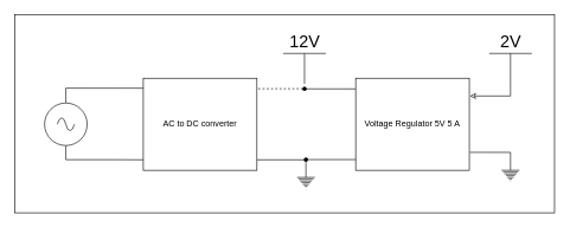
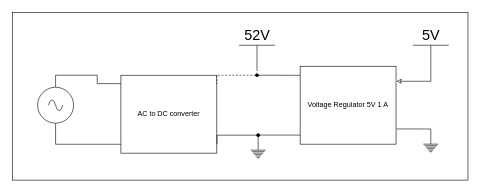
  <mxCell id="0" />
  <mxCell id="1" parent="0" />
  <mxCell id="2" value="" style="rounded=0;whiteSpace=wrap;html=1;fillColor=none;" parent="1" vertex="1"><mxGeometry x="20" y="20" width="760" height="280" as="geometry" /></mxCell>
  <mxCell id="3" style="edgeStyle=orthogonalEdgeStyle;rounded=0;orthogonalLoop=1;jettySize=auto;html=1;exitX=0.5;exitY=0;exitDx=0;exitDy=0;exitPerimeter=0;entryX=0.005;entryY=0.108;entryDx=0;entryDy=0;entryPerimeter=0;endArrow=none;endFill=0;" parent="1" source="5" target="6" edge="1"><mxGeometry relative="1" as="geometry" /></mxCell>
  <mxCell id="4" style="edgeStyle=orthogonalEdgeStyle;rounded=0;orthogonalLoop=1;jettySize=auto;html=1;exitX=0.5;exitY=1;exitDx=0;exitDy=0;exitPerimeter=0;entryX=0.002;entryY=0.886;entryDx=0;entryDy=0;entryPerimeter=0;endArrow=none;endFill=0;" parent="1" source="5" target="6" edge="1"><mxGeometry relative="1" as="geometry" /></mxCell>
  <mxCell id="5" value="" style="pointerEvents=1;verticalLabelPosition=bottom;shadow=0;dashed=0;align=center;html=1;verticalAlign=top;shape=mxgraph.electrical.signal_sources.source;aspect=fixed;points=[[0.5,0,0],[1,0.5,0],[0.5,1,0],[0,0.5,0]];elSignalType=ac;" parent="1" vertex="1"><mxGeometry x="62" y="145" width="60" height="60" as="geometry" /></mxCell>
- <mxCell id="6" value="AC to DC converter" style="rounded=0;whiteSpace=wrap;html=1;" parent="1" vertex="1"><mxGeometry x="201" y="110" width="160" height="130" as="geometry" /></mxCell>
+ <mxCell id="6" value="AC to DC converter" style="rounded=0;whiteSpace=wrap;html=1;" parent="1" vertex="1"><mxGeometry x="201" y="125" width="160" height="130" as="geometry" /></mxCell>
  <mxCell id="7" style="edgeStyle=orthogonalEdgeStyle;rounded=0;orthogonalLoop=1;jettySize=auto;html=1;exitX=0.5;exitY=0;exitDx=0;exitDy=0;exitPerimeter=0;entryX=0.998;entryY=0.114;entryDx=0;entryDy=0;entryPerimeter=0;endArrow=none;endFill=0;dashed=1;" parent="1" source="8" target="6" edge="1"><mxGeometry relative="1" as="geometry"><Array as="points"><mxPoint x="428" y="125" /><mxPoint x="361" y="125" /></Array></mxGeometry></mxCell>
- <mxCell id="8" value="12V" style="verticalLabelPosition=top;verticalAlign=bottom;shape=mxgraph.electrical.signal_sources.vdd;shadow=0;dashed=0;align=center;strokeWidth=1;fontSize=24;html=1;flipV=1;" parent="1" vertex="1"><mxGeometry x="398" y="75" width="60" height="40" as="geometry" /></mxCell>
+ <mxCell id="8" value="52V" style="verticalLabelPosition=top;verticalAlign=bottom;shape=mxgraph.electrical.signal_sources.vdd;shadow=0;dashed=0;align=center;strokeWidth=1;fontSize=24;html=1;flipV=1;" parent="1" vertex="1"><mxGeometry x="398" y="75" width="60" height="40" as="geometry" /></mxCell>
  <mxCell id="9" style="edgeStyle=orthogonalEdgeStyle;rounded=0;orthogonalLoop=1;jettySize=auto;html=1;exitDx=0;exitDy=0;exitPerimeter=0;entryX=1.002;entryY=0.886;entryDx=0;entryDy=0;entryPerimeter=0;endArrow=none;endFill=0;" parent="1" source="15" target="6" edge="1"><mxGeometry relative="1" as="geometry"><Array as="points"><mxPoint x="361" y="225" /></Array></mxGeometry></mxCell>
  <mxCell id="10" value="" style="pointerEvents=1;verticalLabelPosition=bottom;shadow=0;dashed=0;align=center;html=1;verticalAlign=top;shape=mxgraph.electrical.signal_sources.protective_earth;" parent="1" vertex="1"><mxGeometry x="417.5" y="245" width="25" height="20" as="geometry" /></mxCell>
- <mxCell id="11" value="Voltage Regulator 5V 5 A" style="rounded=0;whiteSpace=wrap;html=1;" parent="1" vertex="1"><mxGeometry x="500" y="110" width="160" height="130" as="geometry" /></mxCell>
+ <mxCell id="11" value="Voltage Regulator 5V 1 A" style="rounded=0;whiteSpace=wrap;html=1;" parent="1" vertex="1"><mxGeometry x="500" y="110" width="160" height="130" as="geometry" /></mxCell>
  <mxCell id="12" value="" style="endArrow=none;html=1;rounded=0;entryX=-0.002;entryY=0.116;entryDx=0;entryDy=0;entryPerimeter=0;" parent="1" target="11" edge="1"><mxGeometry width="50" height="50" relative="1" as="geometry"><mxPoint x="428" y="125" as="sourcePoint" /><mxPoint x="485" y="95" as="targetPoint" /></mxGeometry></mxCell>
  <mxCell id="13" value="" style="shape=waypoint;sketch=0;fillStyle=solid;size=6;pointerEvents=1;points=[];fillColor=none;resizable=0;rotatable=0;perimeter=centerPerimeter;snapToPoint=1;verticalAlign=top;spacingBottom=0;spacingTop=-5;fontFamily=Verdana;fontSize=12;" parent="1" vertex="1"><mxGeometry x="408" y="105" width="40" height="40" as="geometry" /></mxCell>
  <mxCell id="14" value="" style="edgeStyle=orthogonalEdgeStyle;rounded=0;orthogonalLoop=1;jettySize=auto;html=1;exitX=0.5;exitY=0;exitDx=0;exitDy=0;exitPerimeter=0;entryDx=0;entryDy=0;entryPerimeter=0;endArrow=none;endFill=0;" parent="1" source="10" target="15" edge="1"><mxGeometry relative="1" as="geometry"><mxPoint x="430" y="245" as="sourcePoint" /><mxPoint x="362" y="227" as="targetPoint" /><Array as="points"><mxPoint x="430" y="227" /></Array></mxGeometry></mxCell>
  <mxCell id="15" value="" style="shape=waypoint;sketch=0;fillStyle=solid;size=6;pointerEvents=1;points=[];fillColor=none;resizable=0;rotatable=0;perimeter=centerPerimeter;snapToPoint=1;verticalAlign=top;spacingBottom=0;spacingTop=-5;fontFamily=Verdana;fontSize=12;" parent="1" vertex="1"><mxGeometry x="410" y="205" width="40" height="40" as="geometry" /></mxCell>
  <mxCell id="16" value="" style="endArrow=none;html=1;rounded=0;entryX=-0.002;entryY=0.116;entryDx=0;entryDy=0;entryPerimeter=0;" parent="1" edge="1"><mxGeometry width="50" height="50" relative="1" as="geometry"><mxPoint x="428" y="224.86" as="sourcePoint" /><mxPoint x="500" y="224.86" as="targetPoint" /></mxGeometry></mxCell>
  <mxCell id="17" style="edgeStyle=orthogonalEdgeStyle;rounded=0;orthogonalLoop=1;jettySize=auto;html=1;exitX=0.5;exitY=0;exitDx=0;exitDy=0;exitPerimeter=0;entryX=1.005;entryY=0.193;entryDx=0;entryDy=0;entryPerimeter=0;endArrow=classic;endFill=0;" parent="1" source="18" target="11" edge="1"><mxGeometry relative="1" as="geometry" /></mxCell>
- <mxCell id="18" value="2V" style="verticalLabelPosition=top;verticalAlign=bottom;shape=mxgraph.electrical.signal_sources.vdd;shadow=0;dashed=0;align=center;strokeWidth=1;fontSize=24;html=1;flipV=1;" parent="1" vertex="1"><mxGeometry x="688" y="75" width="60" height="40" as="geometry" /></mxCell>
+ <mxCell id="18" value="5V" style="verticalLabelPosition=top;verticalAlign=bottom;shape=mxgraph.electrical.signal_sources.vdd;shadow=0;dashed=0;align=center;strokeWidth=1;fontSize=24;html=1;flipV=1;" parent="1" vertex="1"><mxGeometry x="688" y="75" width="60" height="40" as="geometry" /></mxCell>
  <mxCell id="19" style="edgeStyle=orthogonalEdgeStyle;rounded=0;orthogonalLoop=1;jettySize=auto;html=1;exitX=0.5;exitY=0;exitDx=0;exitDy=0;exitPerimeter=0;entryX=1.006;entryY=0.805;entryDx=0;entryDy=0;entryPerimeter=0;endArrow=none;endFill=0;" parent="1" source="20" target="11" edge="1"><mxGeometry relative="1" as="geometry" /></mxCell>
  <mxCell id="20" value="" style="pointerEvents=1;verticalLabelPosition=bottom;shadow=0;dashed=0;align=center;html=1;verticalAlign=top;shape=mxgraph.electrical.signal_sources.protective_earth;" parent="1" vertex="1"><mxGeometry x="705.5" y="235" width="25" height="20" as="geometry" /></mxCell>
